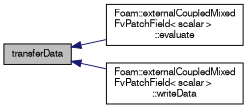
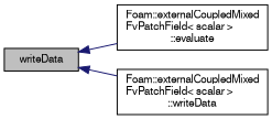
  digraph {
    rankdir=LR
    node [color=black fontname=FreeSans fontsize=10 shape=record]
    edge [color=midnightblue dir=back fontname=FreeSans fontsize=10 labelfontname=FreeSans labelfontsize=10 style=solid]
-   n1 [fillcolor=grey75 fontcolor=black height=0.2 label=transferData style=filled width=0.4]
+   n1 [fillcolor=grey75 fontcolor=black height=0.2 label=writeData style=filled width=0.4]
    n2 [height=0.2 label="Foam::externalCoupledMixed\lFvPatchField\< scalar \>\l::evaluate" width=0.4]
    n3 [height=0.2 label="Foam::externalCoupledMixed\lFvPatchField\< scalar \>\l::writeData" width=0.4]
    n1 -> n2
    n1 -> n3
  }
